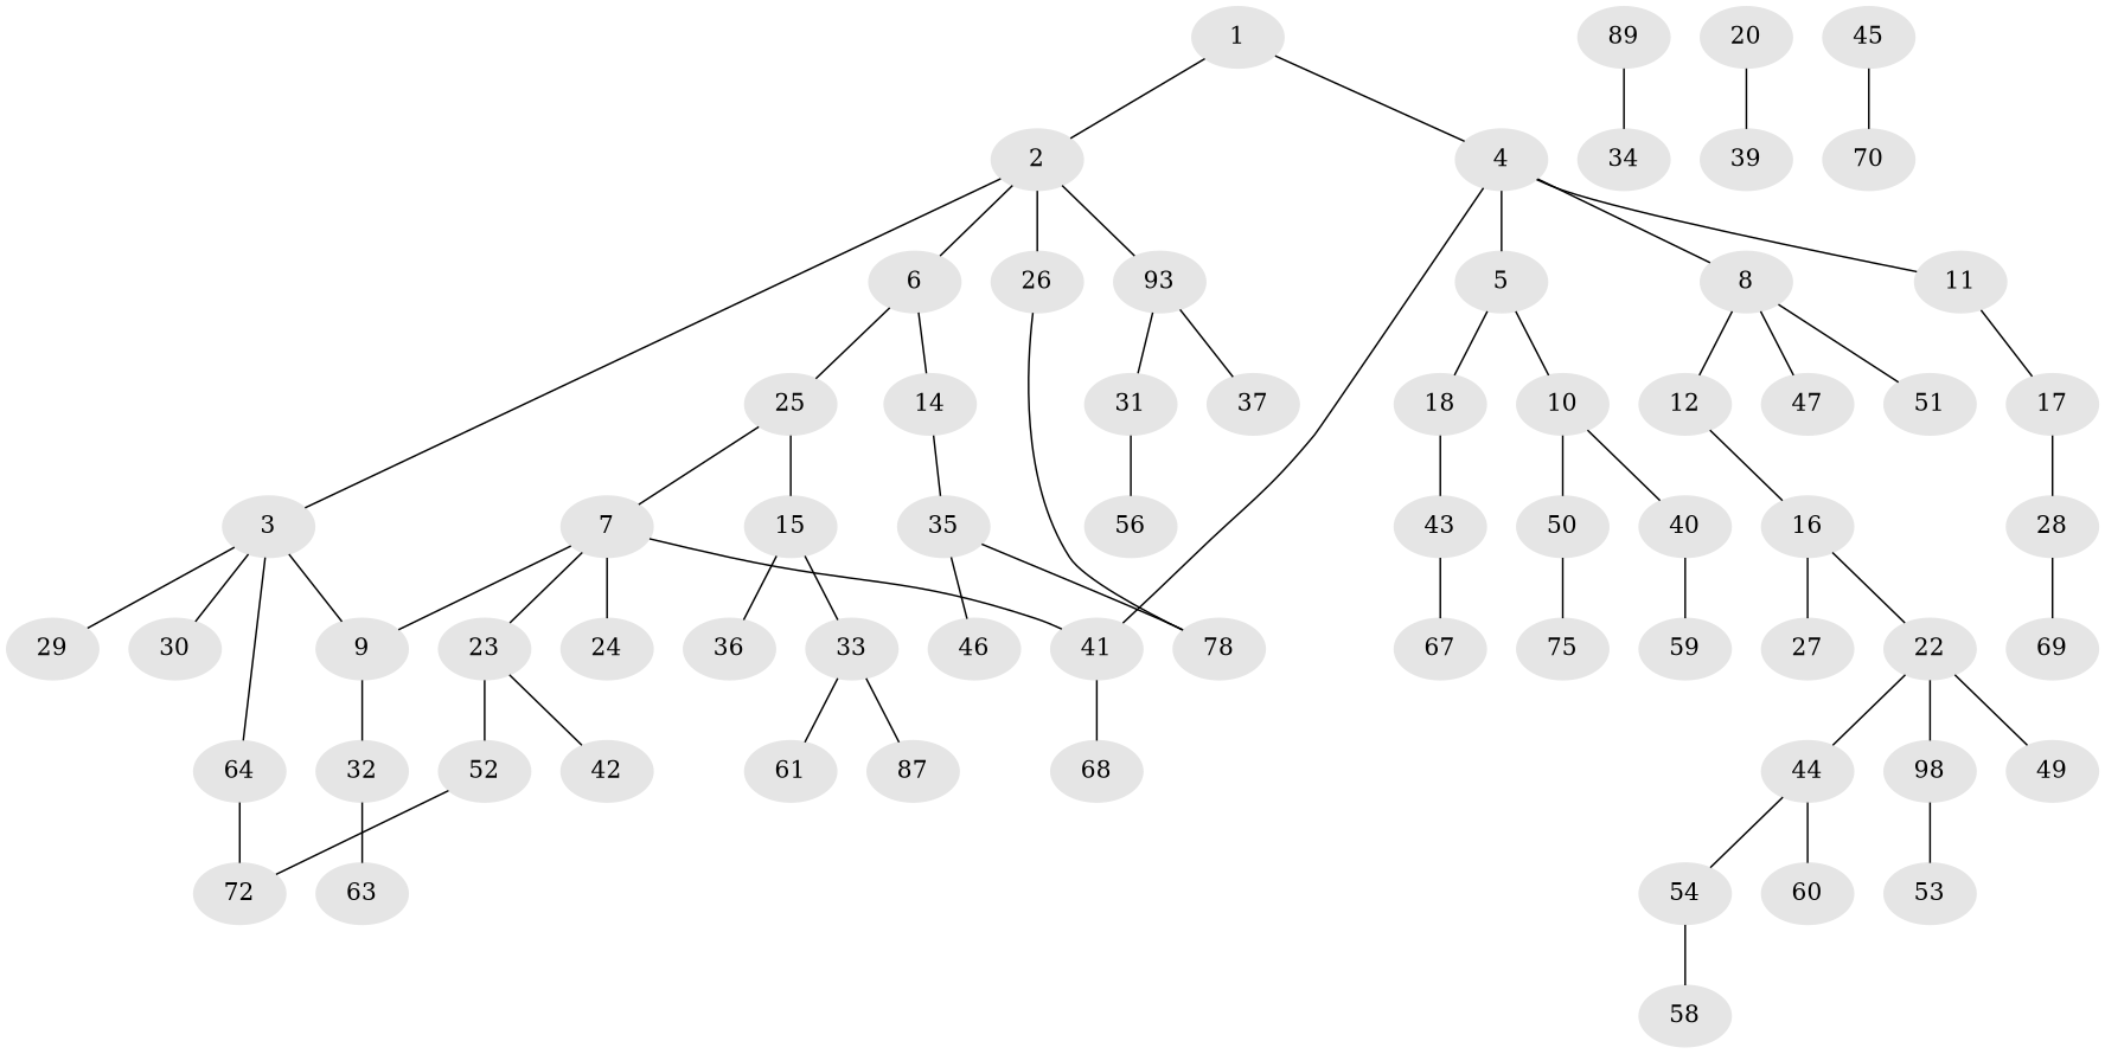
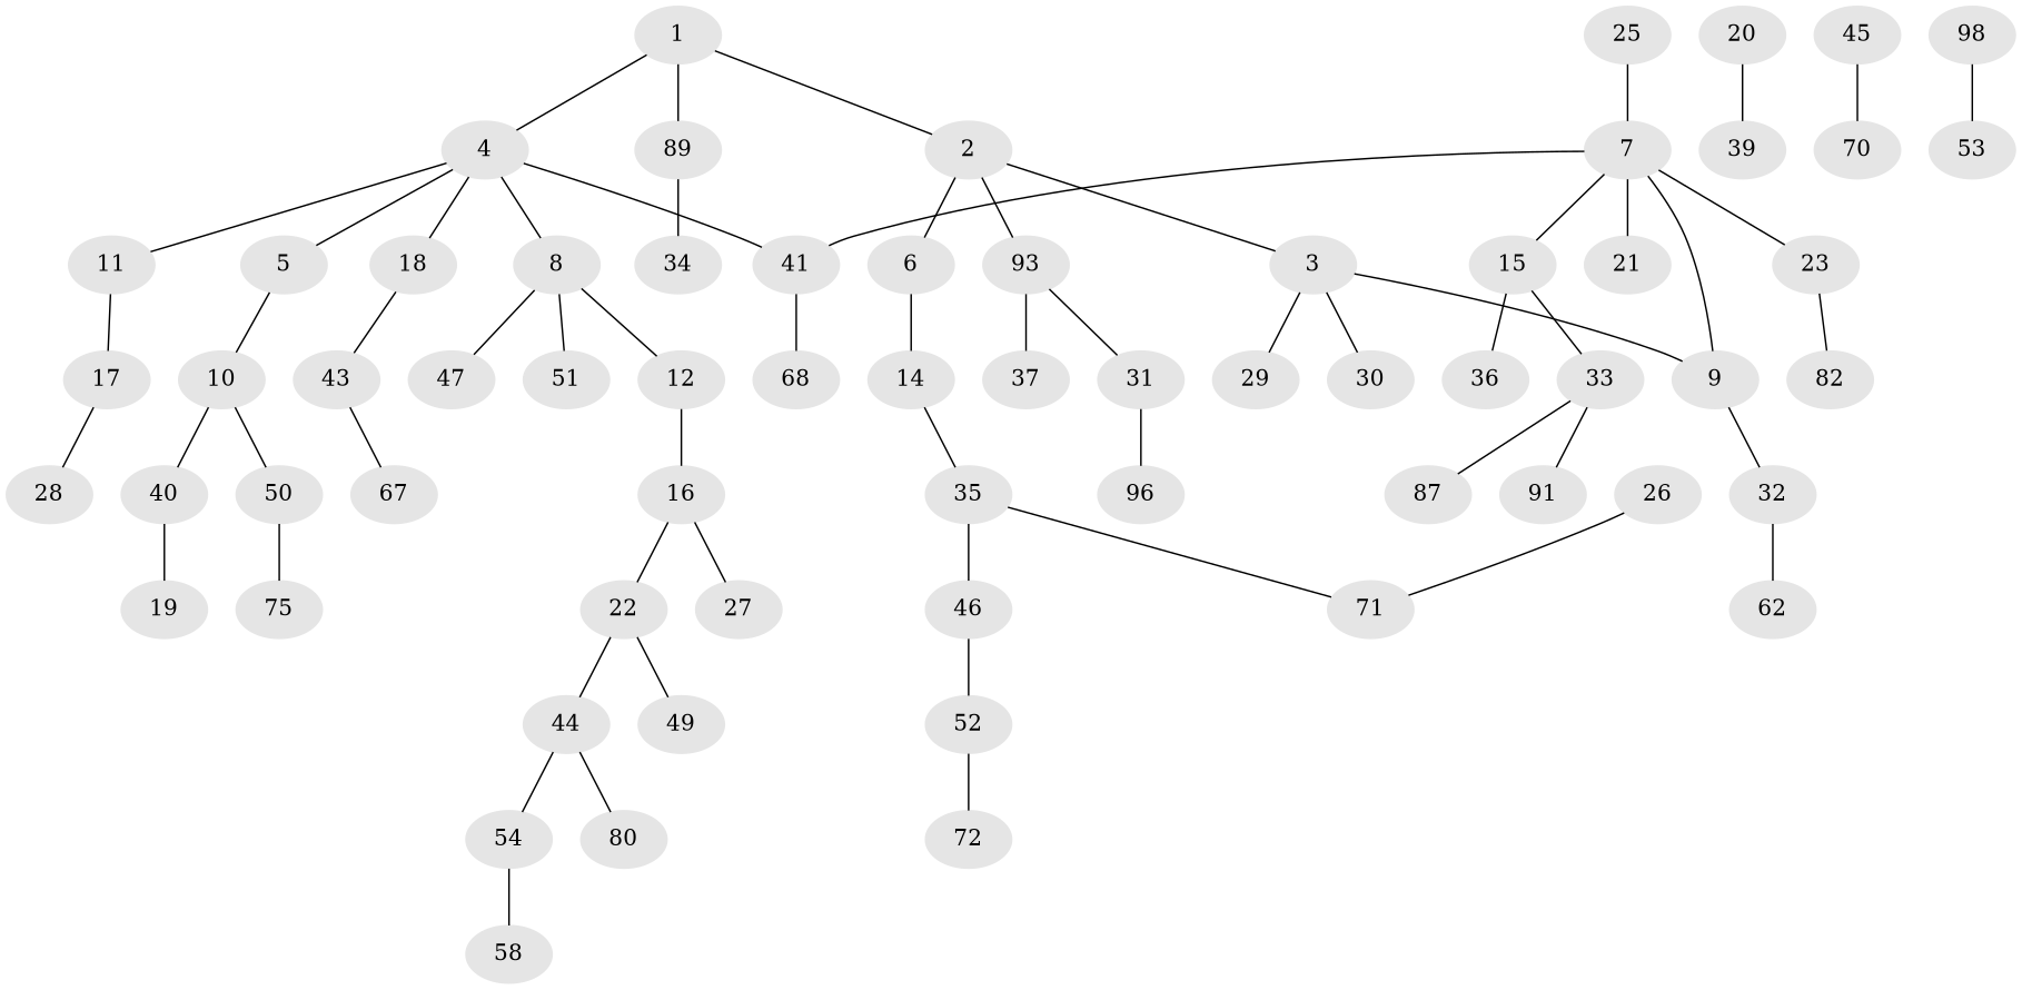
  graph {
    node [color=gray90 style=filled]
    1
    2
    4
    n4 [label=89]
    3
    6
    n7 [label=93]
    26
    5
    8
    11
    41
    10
    40
    50
    34
    29
    30
-   64
    9
    14
    25
    31
    37
-   71 [label=78]
+   71
    20
    39
    72
    18
    12
    47
    51
    17
    68
    45
    70
    43
    7
    15
-   21 [label=24]
+   21
    23
    35
    32
    33
    36
-   42
+   42 [label=82]
    16
-   63
-   59
+   63 [label=62]
+   59 [label=19]
    n50 [label=75]
    28
    22
    27
-   56
+   56 [label=96]
    46
    n56 [label=87]
-   61
+   61 [label=91]
    44
    n59 [label=98]
    49
-   69
    67
    54
-   60
+   60 [label=80]
    53
    52
    58
    1 -- 2
    1 -- 4
+   1 -- n4
    2 -- 3
    2 -- 6
    2 -- n7
-   2 -- 26
    4 -- 5
    4 -- 8
    4 -- 11
    4 -- 41
    n4 -- 34
    3 -- 29
    3 -- 30
-   3 -- 64
    3 -- 9
    6 -- 14
-   6 -- 25
    n7 -- 31
    n7 -- 37
    26 -- 71
    5 -- 10
-   5 -- 18
+   4 -- 18
    8 -- 12
    8 -- 47
    8 -- 51
    11 -- 17
    41 -- 68
    10 -- 40
    10 -- 50
    40 -- 59
    50 -- n50
-   64 -- 72
    9 -- 32
    14 -- 35
    25 -- 7
    31 -- 56
    20 -- 39
    18 -- 43
    12 -- 16
    17 -- 28
    45 -- 70
    43 -- 67
    7 -- 41
    7 -- 9
-   25 -- 15
+   7 -- 15
    7 -- 21
    7 -- 23
    15 -- 33
    15 -- 36
    23 -- 42
    35 -- 71
    35 -- 46
    32 -- 63
    33 -- n56
    33 -- 61
    16 -- 22
    16 -- 27
-   28 -- 69
    22 -- 44
-   22 -- n59
    22 -- 49
-   23 -- 52
+   46 -- 52
    44 -- 54
    44 -- 60
    n59 -- 53
    54 -- 58
    52 -- 72
  }
